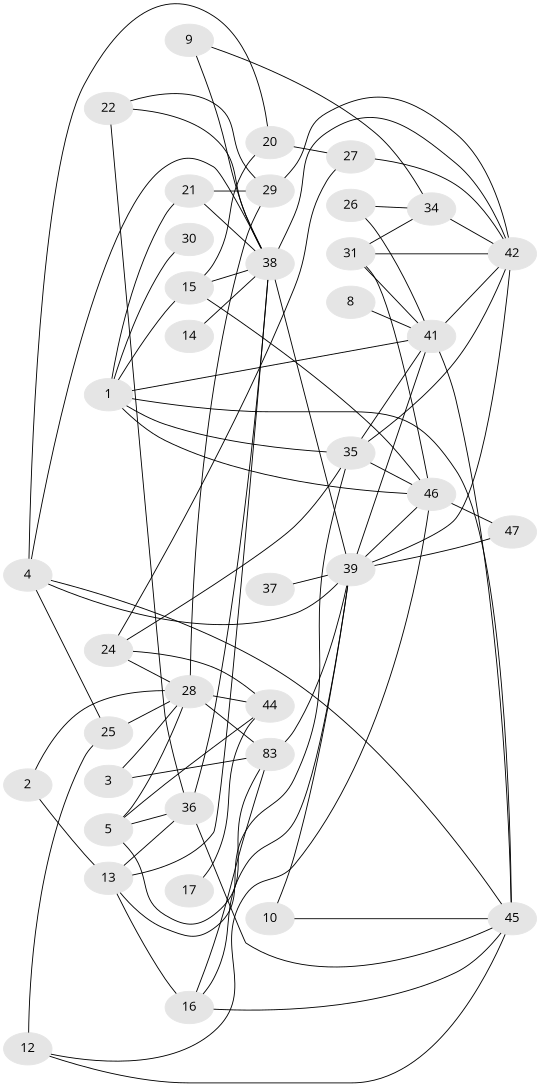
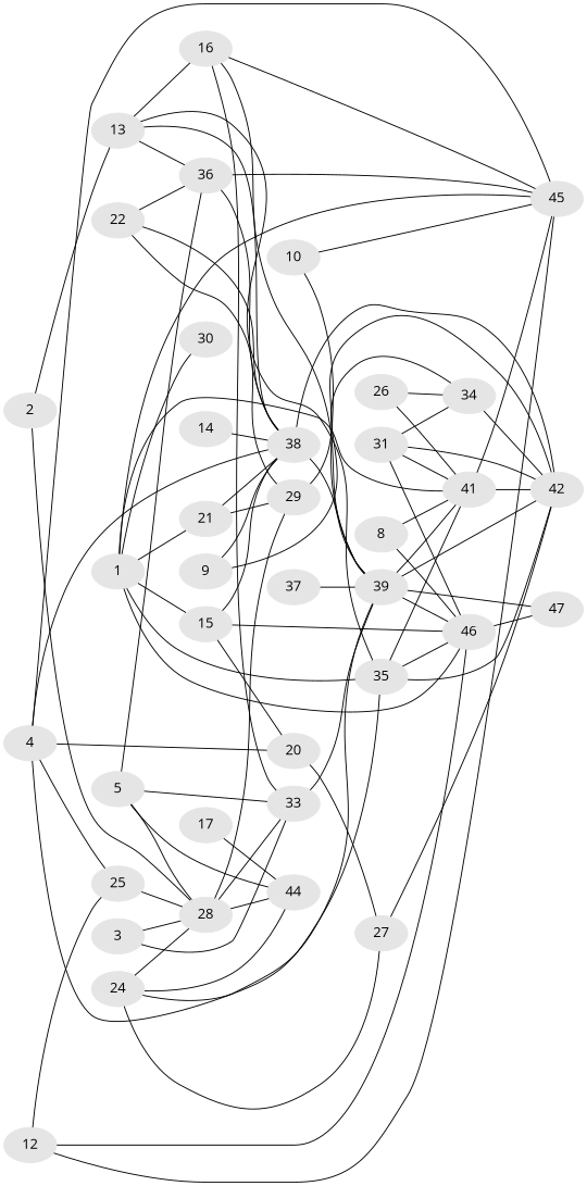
  graph {
    fontname="Open Sans"
    rankdir=LR
    node [color=gray90 fontname="Open Sans" style=filled]
    edge [fontname="Open Sans" weight=1.0]
    1
    15
    21
    30
    35
    41
    45
    46
    38
    20
    29
    42
    47
    2
    13
    28
    36
    16
-   33 [label=83]
+   33
    44
    39
    3
    4
    25
    27
    5
    8
    9
    34
    10
    12
    14
    17
    22
    24
    26
    31
    37
    1 -- 15
    1 -- 21
    1 -- 30
    1 -- 35
    1 -- 41
    1 -- 45
    1 -- 46 [weight=2.0]
    15 -- 46
    15 -- 38
    15 -- 20
    21 -- 38
    21 -- 29
    35 -- 41
    35 -- 46
    35 -- 42
    41 -- 45
    41 -- 42
    46 -- 47
    38 -- 42
    38 -- 39
    20 -- 27
    29 -- 42
    2 -- 13
    2 -- 28
    13 -- 35
    13 -- 38
    13 -- 36
    13 -- 16
    28 -- 29
    28 -- 33
    28 -- 44
    36 -- 45
    36 -- 38
    16 -- 45
    16 -- 33
    16 -- 39
    33 -- 39
    39 -- 41
    39 -- 46
    39 -- 42 [weight=2.0]
    39 -- 47
    3 -- 28
    3 -- 33
    4 -- 45
    4 -- 38
    4 -- 20
    4 -- 39
    4 -- 25
    25 -- 28
    27 -- 42
    5 -- 28
    5 -- 36
    5 -- 33
    5 -- 44
    8 -- 41
+   8 -- 46
    9 -- 38
    9 -- 34
    34 -- 42
    10 -- 45
    10 -- 39
    12 -- 45
    12 -- 46
    12 -- 25
    14 -- 38
    17 -- 44
    22 -- 38
    22 -- 29
    22 -- 36
    24 -- 35
    24 -- 28
    24 -- 44
    24 -- 27
    26 -- 41
    26 -- 34
    31 -- 41
    31 -- 46
    31 -- 42
    31 -- 34
    37 -- 39
  }
